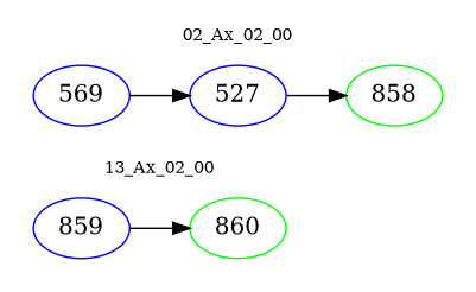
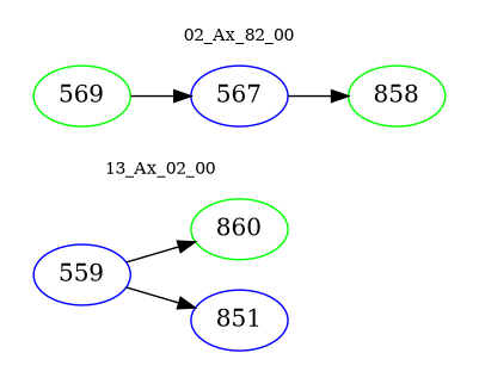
  digraph {
    rankdir=LR
    node [color=blue]
    edge [color=black]
-   n1 [label=859]
+   n1 [label=559]
+   n2 [label=851]
    n3 [color=green label=860]
-   n4 [label=527]
+   n4 [label=567]
    n5 [color=green label=858]
-   n6 [label=569]
+   n6 [color=green label=569]
    subgraph cluster_1 {
      color=white
      fontsize=10
      label="13_Ax_02_00"
      n1
+     n2
      n3
    }
    subgraph cluster_2 {
      color=white
      fontsize=10
-     label="02_Ax_02_00"
+     label="02_Ax_82_00"
      n4
      n5
      n6
    }
+   n1 -> n2
    n1 -> n3
    n4 -> n5
    n6 -> n4
  }
